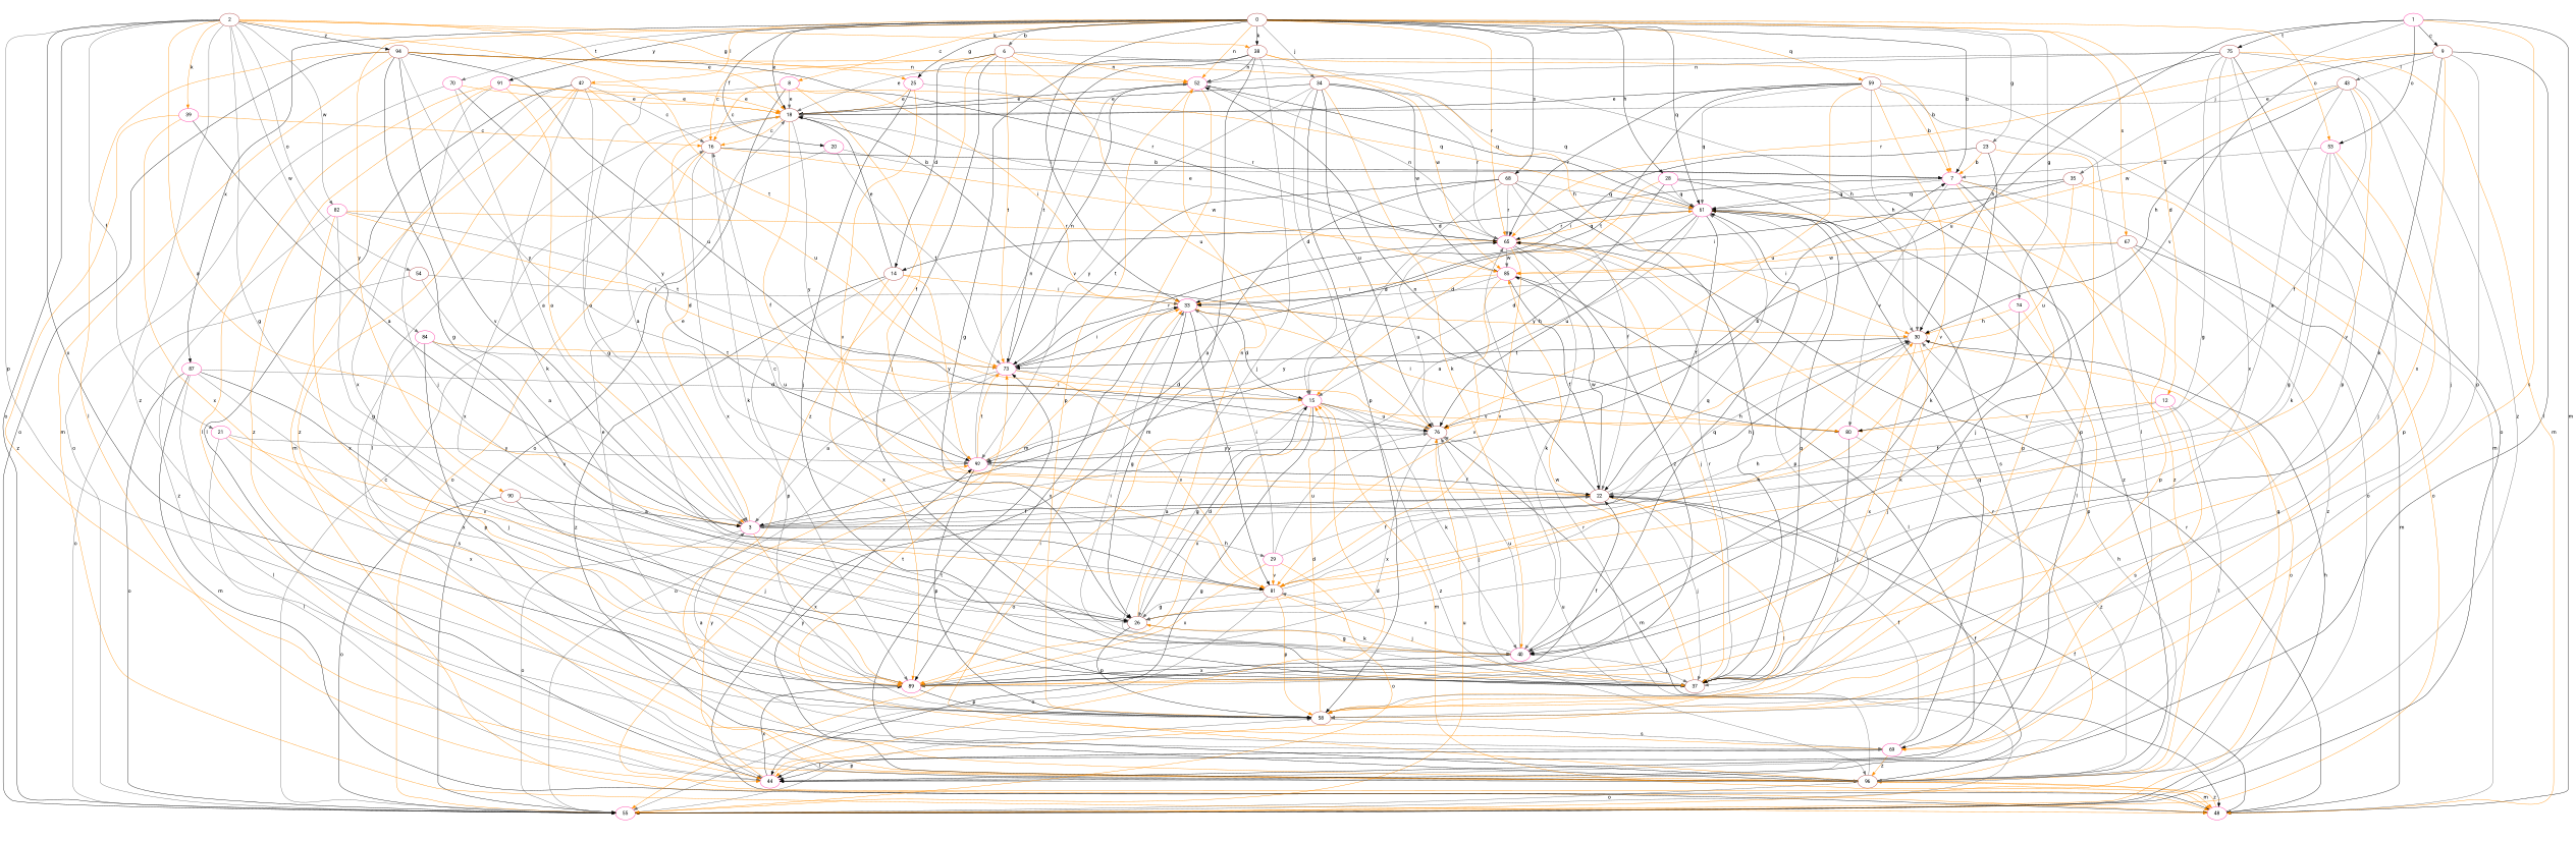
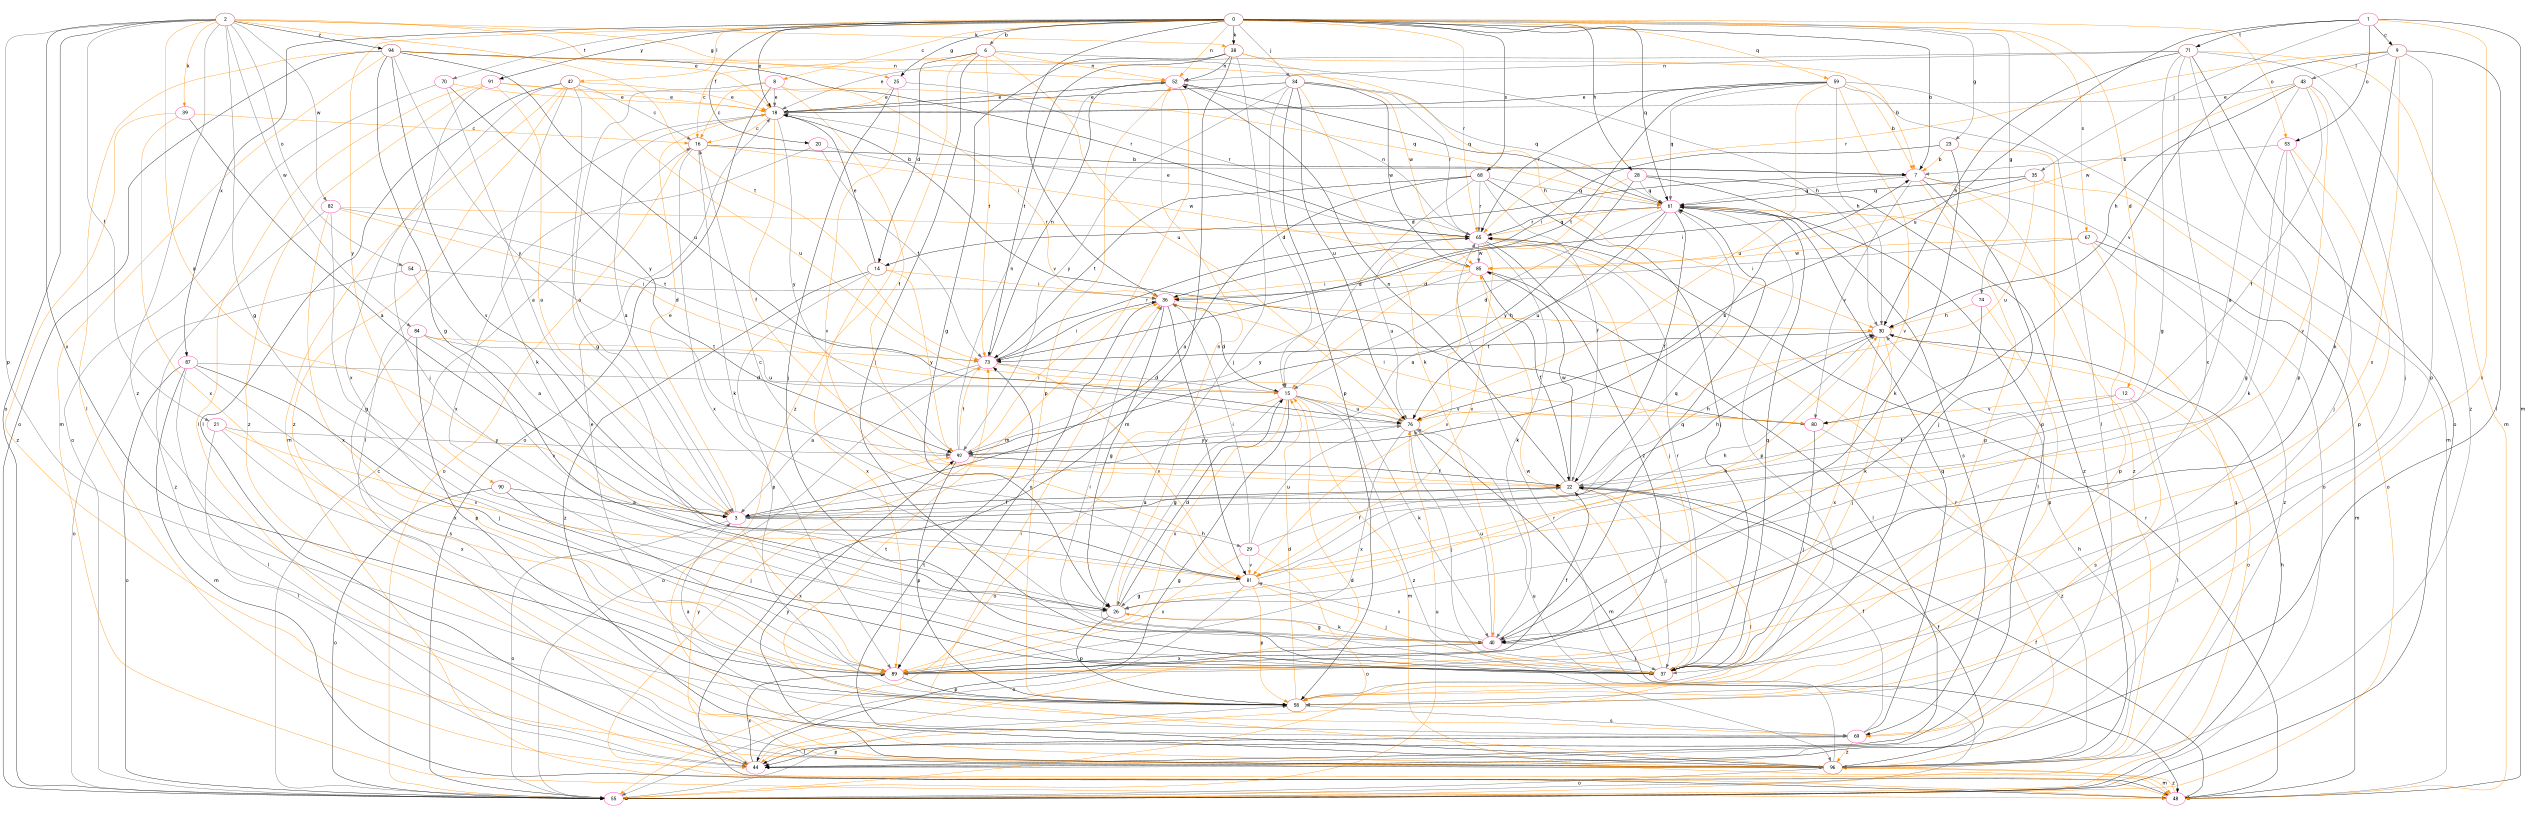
  strict digraph {
    fontname=Roboto
    node [color=deeppink fontname=Roboto]
    edge [color=gray40 fontname=Roboto]
    0 [color=brown]
    6 [color=brown]
    7
    8
    12
    18 [color=brown]
    20
    23 [color=brown]
    24
    25
    28
-   33
+   33 [label=36]
    34 [color=brown]
    38 [color=brown]
    42 [color=brown]
    52
    53
    59 [color=brown]
    61
    65
    67 [color=brown]
    68 [color=brown]
    70
    87
    90 [color=brown]
    91
    76 [color=brown]
    73
    96 [color=brown]
    30 [color=brown]
    n31 [color=brown label=16]
    14 [color=brown]
    37 [color=brown]
    55
    58 [color=brown]
    80
    26 [color=brown]
    22 [color=brown]
    69
    44
    3
    92
    89
    40
    81 [color=brown]
    15
    85
    48
    1
    9 [color=brown]
    35 [color=brown]
-   71 [color=brown label=75]
+   71 [color=brown]
    43 [color=brown]
    2 [color=brown]
    21
    39
    54 [color=brown]
    82
    84
    94 [color=brown]
    29
    0 -> 6 [label=b]
    0 -> 7 [color=black label=b]
    0 -> 8 [color=darkorange label=c]
    0 -> 12 [color=darkorange label=d]
    0 -> 18 [color=black label=e]
    0 -> 20 [color=black label=f]
    0 -> 23 [label=g]
    0 -> 24 [label=g]
    0 -> 25 [color=black label=g]
    0 -> 28 [color=black label=h]
    0 -> 33 [color=black label=i]
    0 -> 34 [label=j]
    0 -> 38 [color=black label=k]
    0 -> 42 [color=darkorange label=l]
    0 -> 52 [color=darkorange label=n]
    0 -> 53 [color=darkorange label=o]
    0 -> 59 [color=darkorange label=q]
    0 -> 61 [color=black label=q]
    0 -> 65 [color=darkorange label=r]
    0 -> 67 [color=darkorange label=s]
    0 -> 68 [color=black label=s]
    0 -> 70 [label=t]
    0 -> 87 [color=black label=x]
    0 -> 90 [color=darkorange label=y]
    0 -> 91 [color=black label=y]
    6 -> 52 [color=darkorange label=n]
    6 -> 76 [color=darkorange label=u]
    6 -> 73 [color=darkorange label=t]
    6 -> 96 [color=darkorange label=z]
    6 -> 30 [label=h]
    6 -> n31 [color=darkorange label=c]
    6 -> 14 [color=black label=d]
    6 -> 37 [color=black label=j]
    7 -> 61 [label=q]
    7 -> 96 [color=darkorange label=z]
    7 -> 14 [color=black label=d]
    7 -> 37 [color=black label=j]
    7 -> 55 [label=o]
    7 -> 58 [color=darkorange label=p]
    7 -> 80 [label=v]
    8 -> 18 [label=e]
    8 -> 33 [color=darkorange label=i]
    8 -> n31 [color=darkorange label=c]
    8 -> 55 [color=black label=o]
    8 -> 26 [label=g]
    8 -> 22 [color=darkorange label=f]
    12 -> 80 [color=darkorange label=v]
    12 -> 22 [label=f]
    12 -> 69 [color=darkorange label=s]
    12 -> 44 [label=l]
    18 -> n31 [color=darkorange label=c]
    18 -> 80 [color=black label=v]
    18 -> 22 [color=darkorange label=f]
    18 -> 44 [label=l]
    18 -> 3 [label=a]
    18 -> 92 [label=y]
    20 -> 7 [label=b]
    20 -> 73 [label=t]
    20 -> 89 [label=x]
    23 -> 7 [color=darkorange label=b]
    23 -> 33 [color=black label=i]
    23 -> 58 [color=darkorange label=p]
    23 -> 40 [color=black label=k]
    24 -> 30 [color=darkorange label=h]
    24 -> 58 [color=darkorange label=p]
    24 -> 40 [color=black label=k]
    25 -> 18 [color=darkorange label=e]
    25 -> 65 [label=r]
    25 -> 37 [color=black label=j]
    25 -> 81 [color=darkorange label=v]
    28 -> 61 [label=q]
    28 -> 96 [color=black label=z]
    28 -> 69 [color=black label=s]
    28 -> 92 [color=black label=y]
    28 -> 15 [color=darkorange label=d]
    33 -> 30 [color=darkorange label=h]
    33 -> 26 [color=black label=g]
    33 -> 89 [color=black label=x]
    33 -> 81 [color=black label=v]
    33 -> 15 [color=black label=d]
    34 -> 18 [color=black label=e]
    34 -> 61 [label=q]
    34 -> 65 [label=r]
    34 -> 76 [color=black label=u]
    34 -> 58 [color=black label=p]
    34 -> 92 [label=y]
    34 -> 40 [color=darkorange label=k]
    34 -> 15 [label=d]
    34 -> 85 [color=black label=w]
    38 -> 7 [color=darkorange label=b]
    38 -> 52 [color=black label=n]
    38 -> 73 [color=black label=t]
    38 -> 37 [label=j]
    38 -> 26 [color=black label=g]
    38 -> 85 [color=darkorange label=w]
    38 -> 48 [color=black label=m]
    42 -> 18 [color=darkorange label=e]
    42 -> 76 [color=darkorange label=u]
    42 -> 96 [color=darkorange label=z]
    42 -> n31 [label=c]
    42 -> 44 [color=black label=l]
    42 -> 3 [label=a]
    42 -> 89 [label=x]
    42 -> 40 [label=k]
    42 -> 48 [color=darkorange label=m]
    52 -> 18 [color=black label=e]
    52 -> 61 [color=black label=q]
    52 -> 58 [color=darkorange label=p]
    52 -> 48 [color=darkorange label=m]
    53 -> 7 [label=b]
    53 -> 37 [label=j]
    53 -> 58 [color=darkorange label=p]
    53 -> 26 [label=g]
    53 -> 40 [label=k]
    59 -> 7 [color=darkorange label=b]
    59 -> 18 [color=black label=e]
    59 -> 61 [label=q]
    59 -> 65 [color=black label=r]
    59 -> 76 [color=darkorange label=u]
    59 -> 73 [color=black label=t]
    59 -> 30 [label=h]
    59 -> 44 [label=l]
    59 -> 81 [color=darkorange label=v]
    59 -> 48 [label=m]
    61 -> 65 [color=black label=r]
    61 -> 76 [color=black label=u]
    61 -> 58 [label=p]
    61 -> 22 [color=black label=f]
    61 -> 44 [color=black label=l]
    61 -> 3 [label=a]
    61 -> 15 [label=d]
    65 -> 18 [label=e]
    65 -> 52 [label=n]
    65 -> 61 [color=darkorange label=q]
    65 -> 76 [label=u]
    65 -> 37 [color=darkorange label=j]
    65 -> 89 [color=black label=z]
    65 -> 40 [label=k]
    65 -> 81 [color=darkorange label=v]
    65 -> 85 [label=w]
    67 -> 33 [label=i]
    67 -> 96 [label=z]
    67 -> 58 [color=darkorange label=p]
    67 -> 85 [color=darkorange label=w]
    67 -> 48 [color=black label=m]
    68 -> 61 [label=q]
    68 -> 65 [label=r]
    68 -> 73 [color=black label=t]
    68 -> 37 [color=black label=j]
    68 -> 22 [label=f]
    68 -> 3 [color=black label=a]
    68 -> 15 [label=d]
    70 -> 18 [color=darkorange label=e]
    70 -> 55 [label=o]
    70 -> 3 [label=a]
    70 -> 92 [color=black label=y]
    87 -> 37 [color=black label=j]
    87 -> 55 [color=black label=o]
    87 -> 44 [label=l]
    87 -> 89 [label=x]
    87 -> 15 [label=d]
    87 -> 48 [color=black label=m]
    90 -> 37 [color=black label=j]
    90 -> 55 [color=black label=o]
    90 -> 3 [color=black label=a]
    91 -> 18 [color=darkorange label=e]
    91 -> 61 [color=darkorange label=q]
    91 -> 96 [color=darkorange label=z]
    91 -> 37 [label=j]
    91 -> 44 [color=darkorange label=l]
    91 -> 3 [color=darkorange label=a]
    76 -> 37 [label=j]
    76 -> 92 [label=y]
    76 -> 89 [label=x]
    76 -> 48 [color=black label=m]
    73 -> 33 [color=black label=i]
    73 -> 52 [color=black label=n]
    73 -> 65 [color=black label=r]
    73 -> 55 [label=o]
    73 -> 3 [label=a]
    73 -> 81 [color=darkorange label=v]
    73 -> 15 [label=d]
    96 -> 33 [color=darkorange label=i]
    96 -> 65 [color=darkorange label=r]
    96 -> 76 [label=u]
    96 -> 73 [color=black label=t]
    96 -> 30 [label=h]
    96 -> 55 [label=o]
    96 -> 22 [color=black label=f]
    96 -> 92 [color=black label=y]
    96 -> 48 [color=darkorange label=m]
    30 -> 73 [color=black label=t]
    30 -> 37 [color=darkorange label=j]
    30 -> 55 [color=darkorange label=o]
    30 -> 89 [color=darkorange label=x]
    n31 -> 7 [color=black label=b]
    n31 -> 55 [color=darkorange label=o]
    n31 -> 89 [label=x]
    n31 -> 40 [label=k]
    n31 -> 85 [color=darkorange label=w]
    14 -> 18 [color=black label=e]
    14 -> 33 [color=darkorange label=i]
    14 -> 96 [color=black label=z]
    14 -> 58 [label=p]
    14 -> 92 [color=darkorange label=y]
    14 -> 89 [color=darkorange label=x]
    37 -> 33 [label=i]
    37 -> 61 [color=black label=q]
    37 -> 65 [label=r]
    37 -> 85 [color=darkorange label=w]
    55 -> 61 [color=darkorange label=q]
    55 -> 65 [label=r]
    55 -> 76 [color=darkorange label=u]
    55 -> 30 [color=black label=h]
    55 -> n31 [label=c]
    55 -> 58 [label=p]
    58 -> 69 [label=s]
    58 -> 3 [label=a]
    58 -> 15 [color=darkorange label=d]
    80 -> 33 [color=darkorange label=i]
    80 -> 96 [label=z]
    80 -> 37 [color=black label=j]
    26 -> 52 [color=darkorange label=n]
    26 -> 30 [color=darkorange label=h]
    26 -> 58 [color=black label=p]
    26 -> 40 [label=k]
    26 -> 15 [color=black label=d]
    22 -> 52 [color=black label=n]
    22 -> 30 [label=h]
    22 -> 37 [label=j]
    22 -> 44 [color=darkorange label=l]
    22 -> 3 [label=a]
    22 -> 85 [color=black label=w]
    69 -> 18 [label=e]
    69 -> 61 [color=black label=q]
    69 -> 73 [color=darkorange label=t]
    69 -> 96 [color=darkorange label=z]
    69 -> 22 [label=f]
    69 -> 44 [color=black label=l]
    44 -> 92 [color=darkorange label=y]
    44 -> 89 [color=black label=x]
    44 -> 15 [color=darkorange label=d]
    3 -> 18 [color=darkorange label=e]
    3 -> 30 [color=black label=h]
    3 -> 55 [label=o]
    3 -> 22 [color=black label=f]
    3 -> 89 [color=darkorange label=x]
    3 -> 29 [label=h]
    92 -> 7 [color=black label=b]
    92 -> 33 [color=darkorange label=i]
    92 -> 52 [label=n]
    92 -> 73 [color=darkorange label=t]
    92 -> 58 [color=black label=p]
    92 -> 22 [color=black label=f]
    89 -> 58 [color=black label=p]
    89 -> 22 [color=black label=f]
    40 -> 61 [color=black label=q]
    40 -> 76 [label=u]
    40 -> 37 [label=j]
    40 -> 26 [color=darkorange label=g]
    40 -> 89 [color=black label=x]
    40 -> 81 [label=v]
    81 -> 61 [label=q]
    81 -> 30 [label=h]
    81 -> n31 [label=c]
    81 -> 37 [color=darkorange label=j]
    81 -> 55 [label=o]
    81 -> 58 [color=darkorange label=p]
    81 -> 26 [label=g]
    15 -> 76 [label=u]
    15 -> 96 [label=z]
    15 -> 55 [color=darkorange label=o]
    15 -> 80 [color=darkorange label=v]
    15 -> 26 [label=g]
    15 -> 44 [color=black label=g]
    15 -> 89 [color=darkorange label=x]
    15 -> 40 [label=k]
    15 -> 48 [color=darkorange label=m]
    85 -> 33 [color=darkorange label=i]
    85 -> 22 [color=black label=f]
    85 -> 44 [color=black label=l]
    85 -> 92 [label=y]
    85 -> 81 [color=darkorange label=v]
    48 -> 65 [color=black label=r]
    48 -> 96 [color=darkorange label=z]
    48 -> 22 [color=black label=f]
    1 -> 53 [color=black label=o]
    1 -> 76 [color=black label=u]
    1 -> 69 [color=darkorange label=s]
    1 -> 48 [color=black label=m]
    1 -> 9 [color=black label=c]
    1 -> 35 [label=j]
    1 -> 71 [color=black label=t]
    9 -> 65 [color=darkorange label=r]
    9 -> 58 [label=p]
    9 -> 80 [color=black label=v]
    9 -> 44 [color=black label=l]
    9 -> 89 [color=darkorange label=x]
    9 -> 40 [color=black label=k]
    9 -> 43 [label=l]
    35 -> 33 [color=black label=i]
    35 -> 61 [color=black label=q]
    35 -> 76 [color=darkorange label=u]
    35 -> 55 [color=darkorange label=o]
    71 -> 18 [label=e]
    71 -> 52 [label=n]
    71 -> 96 [label=z]
    71 -> 30 [color=black label=h]
    71 -> 55 [color=black label=o]
    71 -> 58 [label=p]
    71 -> 26 [label=g]
    71 -> 89 [label=x]
    71 -> 48 [color=darkorange label=m]
    43 -> 18 [label=e]
    43 -> 30 [color=black label=h]
    43 -> 37 [label=j]
    43 -> 22 [label=f]
    43 -> 3 [label=a]
    43 -> 81 [color=darkorange label=v]
    43 -> 85 [color=darkorange label=w]
    2 -> 18 [color=darkorange label=e]
    2 -> 25 [color=darkorange label=g]
    2 -> 38 [color=darkorange label=k]
    2 -> 73 [color=darkorange label=t]
    2 -> 96 [label=z]
    2 -> 55 [color=black label=o]
    2 -> 58 [label=p]
    2 -> 26 [label=g]
    2 -> 3 [color=darkorange label=a]
    2 -> 89 [color=black label=x]
    2 -> 21 [label=f]
    2 -> 39 [color=darkorange label=k]
    2 -> 54 [label=o]
    2 -> 82 [label=w]
    2 -> 84 [label=w]
    2 -> 94 [color=black label=z]
    21 -> 44 [label=l]
    21 -> 92 [label=y]
    21 -> 89 [label=x]
    21 -> 81 [color=darkorange label=v]
    39 -> 96 [color=darkorange label=z]
    39 -> n31 [color=darkorange label=c]
    39 -> 3 [color=black label=a]
    39 -> 89 [color=darkorange label=x]
    54 -> 33 [label=i]
    54 -> 55 [label=o]
    54 -> 3 [label=a]
    82 -> 65 [color=darkorange label=r]
    82 -> 73 [label=t]
    82 -> 96 [label=z]
    82 -> 26 [label=g]
    82 -> 89 [color=darkorange label=x]
    82 -> 15 [color=darkorange label=d]
    84 -> 76 [label=u]
    84 -> 73 [color=darkorange label=t]
    84 -> 58 [color=black label=p]
    84 -> 69 [label=s]
    84 -> 81 [label=v]
    94 -> 52 [color=darkorange label=n]
    94 -> 65 [color=black label=r]
    94 -> 76 [color=black label=u]
    94 -> 30 [color=darkorange label=h]
    94 -> 55 [color=black label=o]
    94 -> 26 [color=black label=g]
    94 -> 44 [color=darkorange label=l]
    94 -> 92 [label=y]
    94 -> 81 [color=black label=v]
    94 -> 48 [color=darkorange label=m]
    29 -> 33 [label=i]
    29 -> 76 [label=u]
    29 -> 55 [color=darkorange label=o]
    29 -> 22 [label=f]
    29 -> 89 [color=darkorange label=x]
    29 -> 81 [color=darkorange label=v]
  }
